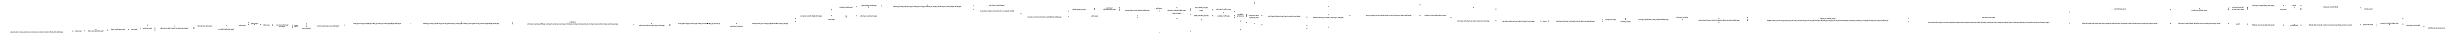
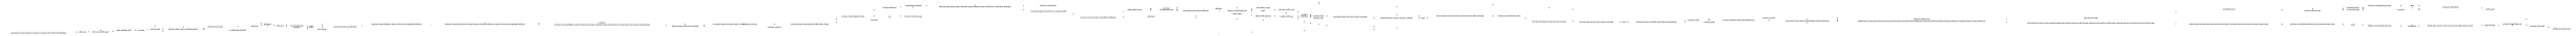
  digraph {
    rankdir=LR
    n1 [label="'push ebp', 'push ebx', 'push edi', 'push esi', 'sub esp, 0x106c', 'mov ebx, dword [esp+0x1084]', 'mov esi, dword [esp+0x1080]', 'mov dword [esp+0x4], ebx', 'mov dword [esp], esi', 'call 0x8049180', 'mov edi, eax', 'test eax, eax', 'je 0x8051c57', "]
    n2 [label="'test ebx, ebx', 'je 0x8051c67', "]
    n3 [label="'mov eax, edi', 'add esp, 0x106c', 'pop esi', 'pop edi', 'pop ebx', 'pop ebp', 'retn', "]
    n4 [label="'call 0x8049210', 'mov ebp, eax', 'test ebx, ebx', 'jne 0x8051ca0', "]
    n5 [label="'call 0x8049210', 'xor edi, edi', 'cmp dword [eax], 0x22', 'je 0x8051c4a', "]
    n6 [label="'mov eax, dword [ebp]', 'xor edi, edi', 'cmp eax, 0x2', 'je 0x8051cb4', "]
    n7 [label="'test esi, esi', 'jne 0x8051ca0', "]
    n8 [label="'test ebx, ebx', 'je 0x8051cc2', "]
    n9 [label="'cmp eax, 0x24', 'je 0x8051cb4', "]
    n10 [label="'cmp dword [ebp], 0x16', 'jne 0x8051ca0', "]
    n11 [label="'test esi, esi', 'je 0x8051cd2', "]
    n12 [label="'test esi, esi', 'mov ecx, ebx', 'mov eax, esi', 'jne 0x8051ceb', "]
    n13 [label="'cmp eax, 0x22', 'jne 0x8051c4a', "]
    n14 [label="'lea eax, [esp+0x68]', 'mov dword [esp], eax', 'mov dword [esp+0x4], 0x1000', 'call 0x8049180', 'test eax, eax', 'je 0x8051ca0', "]
    n15 [label="'mov ecx, 0x1000', "]
    n16 [label="'mov dword [ebp], 0x16', 'jmp 0x8051c4a', "]
    n17 [label="'mov dword [esp+0x3c], ecx', 'mov dword [esp+0x20], eax', 'mov byte [eax+ecx-0x1], 0x0', 'lea ebx, [esp+0x68]', 'mov dword [esp+0x4], ebx', 'mov dword [esp], 0x80539ad', 'call 0x80528d0', 'test eax, eax', 'js 0x8051e00', "]
    n18 [label="'jmp 0x8051cd7', "]
    n19 [label="'mov dword [esp], eax', 'call 0x8048fa0', 'mov edi, eax', 'jmp 0x8051c4a', "]
    n20 [label="'mov dword [esp], ecx', 'mov ebx, ecx', 'call 0x8051040', 'mov ecx, ebx', 'test eax, eax', 'je 0x8051c4a', "]
    n21 [label="'mov ebx, dword [esp+0x20]', "]
    n22 [label="'mov eax, dword [esp+0x68]', 'mov dword [esp+0x30], eax', 'mov eax, dword [esp+0x6c]', 'mov dword [esp+0x2c], eax', 'mov eax, dword [esp+0xc4]', 'mov dword [esp+0x40], eax', 'mov eax, dword [esp+0xc0]', 'mov dword [esp+0x34], eax', 'mov dword [esp+0x4], ebx', 'mov dword [esp], 0x80545ba', 'call 0x80528d0', 'test eax, eax', 'js 0x8051e00', "]
    n23 [label="'mov dword [esp+0x20], ebx', 'mov ebx, dword [ebp]', "]
    n24 [label="'mov eax, dword [esp+0x20]', 'mov ecx, dword [esp+0x3c]', 'lea eax, [eax+ecx-0x1]', 'mov dword [esp+0x28], eax', 'mov ebx, dword [esp+0xc4]', 'mov ecx, dword [esp+0xc0]', 'mov eax, dword [esp+0x34]', 'mov dword [esp+0x60], ecx', 'xor eax, ecx', 'mov ecx, dword [esp+0x40]', 'mov dword [esp+0x64], ebx', 'xor ecx, ebx', 'or ecx, eax', 'mov edx, dword [esp+0x68]', 'mov ebx, dword [esp+0x6c]', 'jne 0x8051e23', "]
    n25 [label="'test esi, esi', 'jne 0x8051e1b', "]
    n26 [label="'mov dword [esp+0x5c], edx', 'mov dword [esp+0x58], ebx', 'mov dword [esp+0x1c], ebp', 'mov dword [esp+0x24], 0x0', 'mov eax, 0xffffff9c', 'lea ebp, [esp+0x68]', 'mov ebx, dword [esp+0x34]', "]
    n27 [label="'mov eax, dword [esp+0x30]', 'xor eax, edx', 'mov ecx, dword [esp+0x2c]', 'xor ecx, ebx', 'or ecx, eax', 'jne 0x8051e23', "]
    n28 [label="'mov dword [ebp], ebx', 'jmp 0x8051c4a', "]
    n29 [label="'mov eax, dword [esp+0x20]', 'mov dword [esp], eax', 'call 0x804ade0', "]
    n30 [label="'mov dword [esp], eax', 'mov dword [esp+0x8], 0x0', 'mov dword [esp+0x4], 0x80539ac', 'call 0x80491a0', 'test eax, eax', 'mov dword [esp+0x44], eax', 'js 0x80521d3', "]
    n31 [label="'mov ebx, dword [esp+0x20]', 'mov edx, dword [esp+0x3c]', "]
    n32 [label="'xor ecx, ecx', 'jmp 0x80521d9', "]
    n33 [label="'mov dword [esp+0x4], ebp', 'mov dword [esp], eax', 'call 0x80528a0', 'test eax, eax', 'jne 0x80521d7', "]
    n34 [label="'lea eax, [edx+ebx-0x1]', 'mov ecx, dword [esp+0x28]', 'cmp ecx, eax', 'mov eax, ecx', 'jne 0x8051dbf', "]
    n35 [label="'mov eax, dword [esp+0x1c]', 'mov ebp, dword [esp+0x24]', 'jmp 0x8052193', "]
    n36 [label="'mov cl, 0x1', "]
    n37 [label="'mov eax, dword [esp+0x24]', 'test eax, eax', 'je 0x8051e94', "]
    n38 [label="'lea edi, [ebx+edx]', 'sub edi, eax', 'mov dword [esp+0x4], eax', 'mov dword [esp], ebx', 'mov dword [esp+0x8], edi', 'mov ebp, edx', 'call 0x8048f80', 'cmp dword [esp+0x1084], 0x0', 'jne 0x8051df4', "]
    n39 [label="'mov byte [eax-0x1], 0x2f', 'dec eax', "]
    n40 [label="'mov ebx, dword [eax]', 'test ebp, ebp', 'je 0x80521a5', "]
    n41 [label="'test cl, cl', 'mov ebp, dword [esp+0x1c]', 'je 0x8051e0b', "]
    n42 [label="'mov dword [esp], ebp', 'mov ebp, ecx', 'call 0x8049370', 'mov ecx, ebp', "]
    n43 [label="'mov eax, dword [esp+0x68]', 'mov dword [esp+0x54], eax', 'mov ebp, dword [esp+0x6c]', 'mov eax, dword [esp+0xc4]', 'mov dword [esp+0x50], eax', 'mov eax, dword [esp+0xc0]', 'mov dword [esp+0x4c], eax', 'mov eax, dword [esp+0x44]', 'mov dword [esp], eax', 'call 0x8049290', 'test eax, eax', 'je 0x80521ca', "]
    n44 [label="'mov dword [esp], eax', 'call 0x8049370', 'test eax, eax', 'jne 0x80521ca', "]
    n45 [label="'mov ebp, dword [esp+0x1c]', 'mov ebx, dword [ebp]', 'jmp 0x80521b1', "]
    n46 [label="'mov dword [esp+0x48], ebp', 'mov dword [esp+0x34], ebx', 'mov dword [esp+0x24], eax', 'mov al, 0x1', 'mov dword [esp+0x38], eax', 'nop dword [eax], eax', "]
    n47 [label="'test esi, esi', 'cmovne ebx, esi', 'mov edi, ebx', 'jmp 0x8051c4a', "]
    n48 [label="'cmp edi, ebp', 'mov esi, ebx', 'jae 0x8051df4', "]
    n49 [label="'mov eax, dword [esp+0x44]', 'mov dword [esp], eax', 'call 0x8049360', 'test esi, esi', 'jne 0x8051e1b', "]
    n50 [label="'mov ebp, dword [esp+0x1c]', 'mov dword [ebp], 0x0', 'mov eax, dword [esp+0x24]', 'mov dword [esp], eax', 'call 0x80492d0', 'test eax, eax', 'je 0x8051f00', "]
    n51 [label="'mov dword [esp+0x4], edi', 'mov dword [esp], ebx', 'call 0x8051080', 'mov esi, eax', "]
    n52 [label="'jmp 0x8051e0f', "]
    n53 [label="'mov eax, dword [ebp]', 'test byte [esp+0x38], 0x1', 'je 0x8052177', "]
    n54 [label="'mov ebx, eax', 'jmp 0x8051f3c', "]
    n55 [label="'mov ebp, dword [esp+0x24]', "]
    n56 [label="'test eax, eax', 'mov ebp, dword [esp+0x24]', 'jne 0x805217b', "]
    n57 [label="'cmp byte [ebx+0x13], 0x2e', 'lea ebp, [esp+0x68]', 'jne 0x8051f60', "]
    n58 [label="'test eax, eax', 'je 0x8052187', "]
    n59 [label="'mov dword [esp], ebp', 'call 0x80493e0', 'mov dword [esp], ebp', 'call 0x80492d0', 'test eax, eax', 'je 0x805216b', "]
    n60 [label="'mov eax, dword [esp+0x1c]', 'mov dword [eax], 0x2', 'xor ecx, ecx', "]
    n61 [label="'xor ecx, ecx', 'mov eax, dword [esp+0x1c]', 'jmp 0x8052193', "]
    n62 [label="'mov eax, dword [esp+0x1c]', 'mov eax, dword [eax]', 'test eax, eax', 'jne 0x805217f', "]
    n63 [label="'mov ebx, eax', 'mov dword [esp+0x38], 0x0', "]
    n64 [label="'test byte [esp+0x38], 0x1', 'jne 0x8051fdc', "]
    n65 [label="'movzx eax, byte [ebx+0x14]', 'test al, al', 'je 0x8051ee0', "]
    n66 [label="'mov eax, dword [esp+0x54]', 'xor eax, dword [esp+0x30]', 'mov ecx, dword [esp+0x48]', 'xor ecx, dword [esp+0x2c]', 'or ecx, eax', 'jne 0x8051f67', "]
    n67 [label="'add ebx, 0x13', 'mov dword [esp+0x8], ebp', 'mov dword [esp+0x4], ebx', 'mov eax, dword [esp+0x44]', 'mov dword [esp], eax', 'mov dword [esp+0xc], 0x100', 'call 0x8052900', 'test eax, eax', 'jne 0x8051ee0', "]
    n68 [label="'cmp al, 0x2e', 'jne 0x8051f60', "]
    n69 [label="'jmp 0x8052167',"]
    n70 [label="'mov eax, dword [ebx]', 'xor eax, dword [esp+0x34]', 'mov ecx, dword [ebx+0x4]', 'xor ecx, dword [esp+0x40]', 'or ecx, eax', 'jne 0x8051ee0', "]
    n71 [label="'mov eax, dword [esp+0x78]', 'mov ecx, 0xf000', 'and eax, ecx', 'cmp eax, 0x4000', 'jne 0x8051ee0', "]
    n72 [label="'cmp byte [ebx+0x15], 0x0', 'je 0x8051ee0', "]
+   n73 [label="'jmp 0x8051f67', "]
    n74 [label="'mov eax, dword [esp+0x68]', 'xor eax, dword [esp+0x30]', 'mov ecx, dword [esp+0x6c]', 'xor ecx, dword [esp+0x2c]', 'or ecx, eax', 'jne 0x8051ee0', "]
    n75 [label="'mov eax, dword [esp+0xc0]', 'xor eax, dword [esp+0x34]', 'mov ecx, dword [esp+0xc4]', 'xor ecx, dword [esp+0x40]', 'or ecx, eax', 'jne 0x8051ee0', "]
    n76 [label="'nop dword [eax+eax], eax', "]
    n77 [label="'jmp 0x800200e',"]
    n78 [label="'mov eax, dword [esp+0x28]', 'sub eax, dword [esp+0x20]', 'mov dword [esp+0x38], eax', 'mov dword [esp], ebx', 'call 0x8049190', 'cmp dword [esp+0x38], eax', 'jbe 0x8052031', "]
    n79 [label="'cmp dword [esp+0x1084], 0x0', 'jne 0x80521ef', "]
    n80 [label="'mov ecx, dword [esp+0x28]', 'jmp 0x80520c3', "]
    n81 [label="'mov eax, dword [esp+0x1c]', 'mov dword [eax], 0x22', "]
    n82 [label="'mov ecx, dword [esp+0x3c]', 'cmp ecx, eax', 'mov edx, ecx', 'mov dword [esp+0x34], eax', 'cmovb edx, eax', 'add edx, ecx', 'jb 0x80521e3', "]
    n83 [label="'sub ecx, eax', 'mov dword [esp+0x8], eax', 'mov dword [esp+0x4], ebx', 'mov dword [esp], ecx', 'mov ebx, ecx', 'call 0x8048fc0', 'mov byte [ebx-0x1], 0x2f', 'dec ebx', 'mov dword [esp+0x28], ebx', 'mov ebx, dword [esp+0x4c]', 'mov eax, ebx', 'xor eax, dword [esp+0x60]', 'mov edx, dword [esp+0x50]', 'mov ecx, edx', 'xor ecx, dword [esp+0x64]', 'or ecx, eax', 'mov ecx, dword [esp+0x54]', 'mov dword [esp+0x30], ecx', 'mov eax, dword [esp+0x48]', 'mov dword [esp+0x2c], eax', 'mov dword [esp+0x40], edx', 'mov eax, dword [esp+0x44]', 'jne 0x8051e44', "]
    n84 [label="'xor ecx, ecx', 'mov ebp, dword [esp+0x24]', 'jmp 0x8052193', "]
    n85 [label="'mov eax, dword [esp+0x1c]', 'mov dword [eax], 0xc', 'jmp 0x80521f9', "]
    n86 [label="'mov dword [esp+0x4], edx', 'mov eax, dword [esp+0x20]', 'mov dword [esp], eax', 'mov dword [esp+0x30], edx', 'call 0x8051080', 'mov edx, dword [esp+0x30]', 'test eax, eax', 'je 0x80521e3', "]
    n87 [label="'mov eax, ecx', 'xor eax, dword [esp+0x5c]', 'mov ebx, ecx', 'mov edx, dword [esp+0x48]', 'mov ecx, edx', 'xor ecx, dword [esp+0x58]', 'or ecx, eax', 'mov eax, dword [esp+0x44]', 'mov dword [esp+0x30], ebx', 'mov dword [esp+0x2c], edx', 'mov ebx, dword [esp+0x4c]', 'mov ecx, dword [esp+0x50]', 'mov dword [esp+0x40], ecx', 'jne 0x8051e44', "]
    n88 [label="'lea ecx, [eax+edx]', 'mov dword [esp+0x28], ecx', 'mov ecx, dword [esp+0x3c]', 'sub ecx, dword [esp+0x38]', 'mov edx, dword [esp+0x28]', 'sub edx, ecx', 'mov dword [esp+0x28], edx', 'mov dword [esp+0x2c], eax', 'mov eax, dword [esp+0x2c]', 'add eax, dword [esp+0x38]', 'mov dword [esp+0x8], ecx', 'mov dword [esp+0x4], eax', 'mov dword [esp], edx', 'call 0x8048fc0', 'mov ecx, dword [esp+0x28]', 'mov eax, dword [esp+0x30]', 'mov dword [esp+0x3c], eax', 'mov eax, dword [esp+0x2c]', 'mov dword [esp+0x20], eax', 'mov eax, dword [esp+0x34]', "]
    n89 [label="'mov eax, dword [esp+0x24]', 'mov dword [esp], eax', 'call 0x8049370', 'test eax, eax', 'mov ebp, dword [esp+0x1c]', 'mov edx, dword [esp+0x3c]', 'mov ebx, dword [esp+0x20]', 'jne 0x8051e04', "]
    n90 [label="'jmp 0x8051dac', "]
    n1 -> n2 [label=CFG]
    n1 -> n3 [label=CFG]
    n2 -> n4 [label=CFG]
    n2 -> n5 [label=CFG]
    n4 -> n6 [label=CFG]
    n4 -> n7 [label=CFG]
    n5 -> n3 [label=CFG]
    n5 -> n4 [label=CFG]
    n6 -> n8 [label=CFG]
    n6 -> n9 [label=CFG]
    n7 -> n6 [label=CFG]
    n7 -> n10 [label=CFG]
    n8 -> n11 [label=CFG]
    n8 -> n12 [label=CFG]
    n9 -> n8 [label=CFG]
    n9 -> n13 [label=CFG]
    n10 -> n6 [label=CFG]
    n10 -> n14 [label=CFG]
    n11 -> n15 [label=CFG]
    n11 -> n16 [label=CFG]
    n12 -> n17 [label=CFG]
    n12 -> n18 [label=CFG]
    n13 -> n3 [label=CFG]
    n13 -> n8 [label=CFG]
    n14 -> n6 [label=CFG]
    n14 -> n19 [label=CFG]
    n15 -> n20 [label=CFG]
    n16 -> n3 [label=CFG]
    n17 -> n21 [label=CFG]
    n17 -> n22 [label=CFG]
    n18 -> n20 [label=CFG]
    n19 -> n3 [label=CFG]
    n20 -> n3 [label=CFG]
    n20 -> n17 [label=CFG]
    n21 -> n23 [label=CFG]
    n22 -> n21 [label=CFG]
    n22 -> n24 [label=CFG]
    n23 -> n25 [label=CFG]
    n24 -> n26 [label=CFG]
    n24 -> n27 [label=CFG]
    n25 -> n28 [label=CFG]
    n25 -> n29 [label=CFG]
    n26 -> n30 [label=CFG]
    n27 -> n26 [label=CFG]
    n27 -> n31 [label=CFG]
    n28 -> n3 [label=CFG]
    n29 -> n28 [label=CFG]
    n30 -> n32 [label=CFG]
    n30 -> n33 [label=CFG]
    n31 -> n34 [label=CFG]
    n32 -> n35 [label=CFG]
    n33 -> n36 [label=CFG]
    n33 -> n37 [label=CFG]
    n34 -> n38 [label=CFG]
    n34 -> n39 [label=CFG]
    n35 -> n40 [label=CFG]
    n36 -> n35 [label=CFG]
    n37 -> n43 [label=CFG]
    n37 -> n44 [label=CFG]
    n38 -> n47 [label=CFG]
    n38 -> n48 [label=CFG]
    n39 -> n38 [label=CFG]
    n40 -> n41 [label=CFG]
    n40 -> n42 [label=CFG]
    n41 -> n25 [label=CFG]
    n41 -> n49 [label=CFG]
    n42 -> n41 [label=CFG]
    n43 -> n45 [label=CFG]
    n43 -> n46 [label=CFG]
    n44 -> n43 [label=CFG]
    n44 -> n45 [label=CFG]
    n45 -> n49 [label=CFG]
    n46 -> n50 [label=CFG]
    n47 -> n3 [label=CFG]
    n48 -> n47 [label=CFG]
    n48 -> n51 [label=CFG]
    n49 -> n28 [label=CFG]
    n49 -> n52 [label=CFG]
    n50 -> n53 [label=CFG]
    n50 -> n54 [label=CFG]
    n51 -> n47 [label=CFG]
    n52 -> n29 [label=CFG]
    n53 -> n55 [label=CFG]
    n53 -> n56 [label=CFG]
    n54 -> n57 [label=CFG]
    n55 -> n58 [label=CFG]
    n56 -> n58 [label=CFG]
    n56 -> n59 [label=CFG]
    n57 -> n64 [label=CFG]
    n57 -> n65 [label=CFG]
    n58 -> n60 [label=CFG]
    n58 -> n61 [label=CFG]
    n59 -> n62 [label=CFG]
    n59 -> n63 [label=CFG]
    n60 -> n40 [label=CFG]
    n61 -> n40 [label=CFG]
    n62 -> n61 [label=CFG]
    n62 -> n69 [label=CFG]
    n63 -> n57 [label=CFG]
    n64 -> n66 [label=CFG]
    n64 -> n67 [label=CFG]
    n65 -> n50 [label=CFG]
    n65 -> n68 [label=CFG]
    n66 -> n67 [label=CFG]
    n66 -> n70 [label=CFG]
    n67 -> n50 [label=CFG]
    n67 -> n71 [label=CFG]
    n68 -> n64 [label=CFG]
    n68 -> n72 [label=CFG]
    n69 -> n60 [label=CFG]
    n70 -> n50 [label=CFG]
+   n70 -> n73 [label=CFG]
    n71 -> n50 [label=CFG]
    n71 -> n74 [label=CFG]
    n72 -> n50 [label=CFG]
+   n73 -> n67 [label=CFG]
    n74 -> n50 [label=CFG]
    n74 -> n75 [label=CFG]
    n75 -> n50 [label=CFG]
    n75 -> n77 [label=CFG]
    n76 -> n64 [label=CFG]
    n77 -> n78 [label=CFG]
    n78 -> n79 [label=CFG]
    n78 -> n80 [label=CFG]
    n79 -> n81 [label=CFG]
    n79 -> n82 [label=CFG]
    n80 -> n83 [label=CFG]
    n81 -> n84 [label=CFG]
    n82 -> n85 [label=CFG]
    n82 -> n86 [label=CFG]
    n83 -> n30 [label=CFG]
    n83 -> n87 [label=CFG]
    n84 -> n40 [label=CFG]
    n85 -> n84 [label=CFG]
    n86 -> n85 [label=CFG]
    n86 -> n88 [label=CFG]
    n87 -> n30 [label=CFG]
    n87 -> n89 [label=CFG]
    n88 -> n83 [label=CFG]
    n89 -> n23 [label=CFG]
    n89 -> n90 [label=CFG]
    n90 -> n34 [label=CFG]
  }
